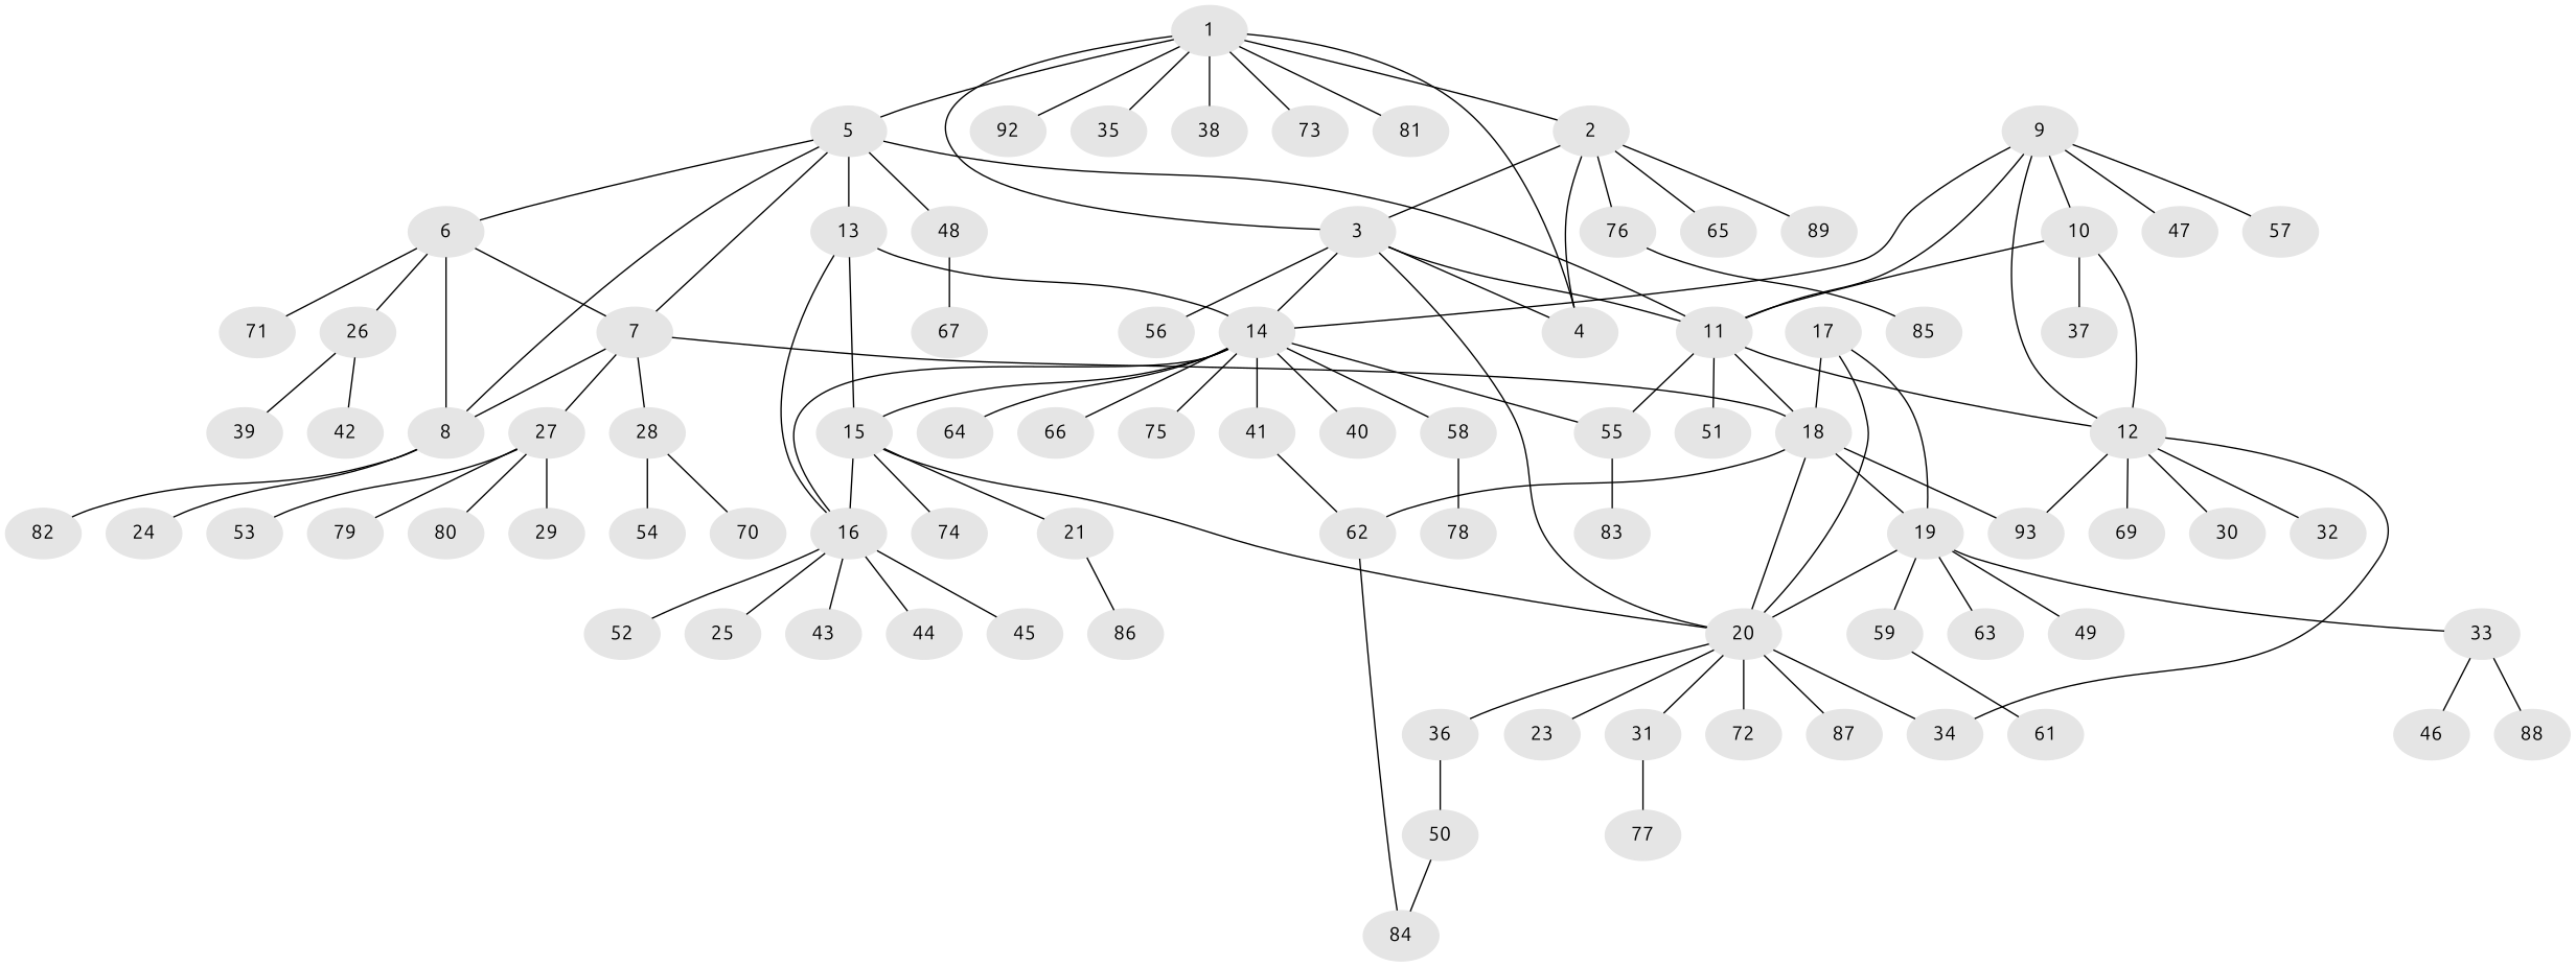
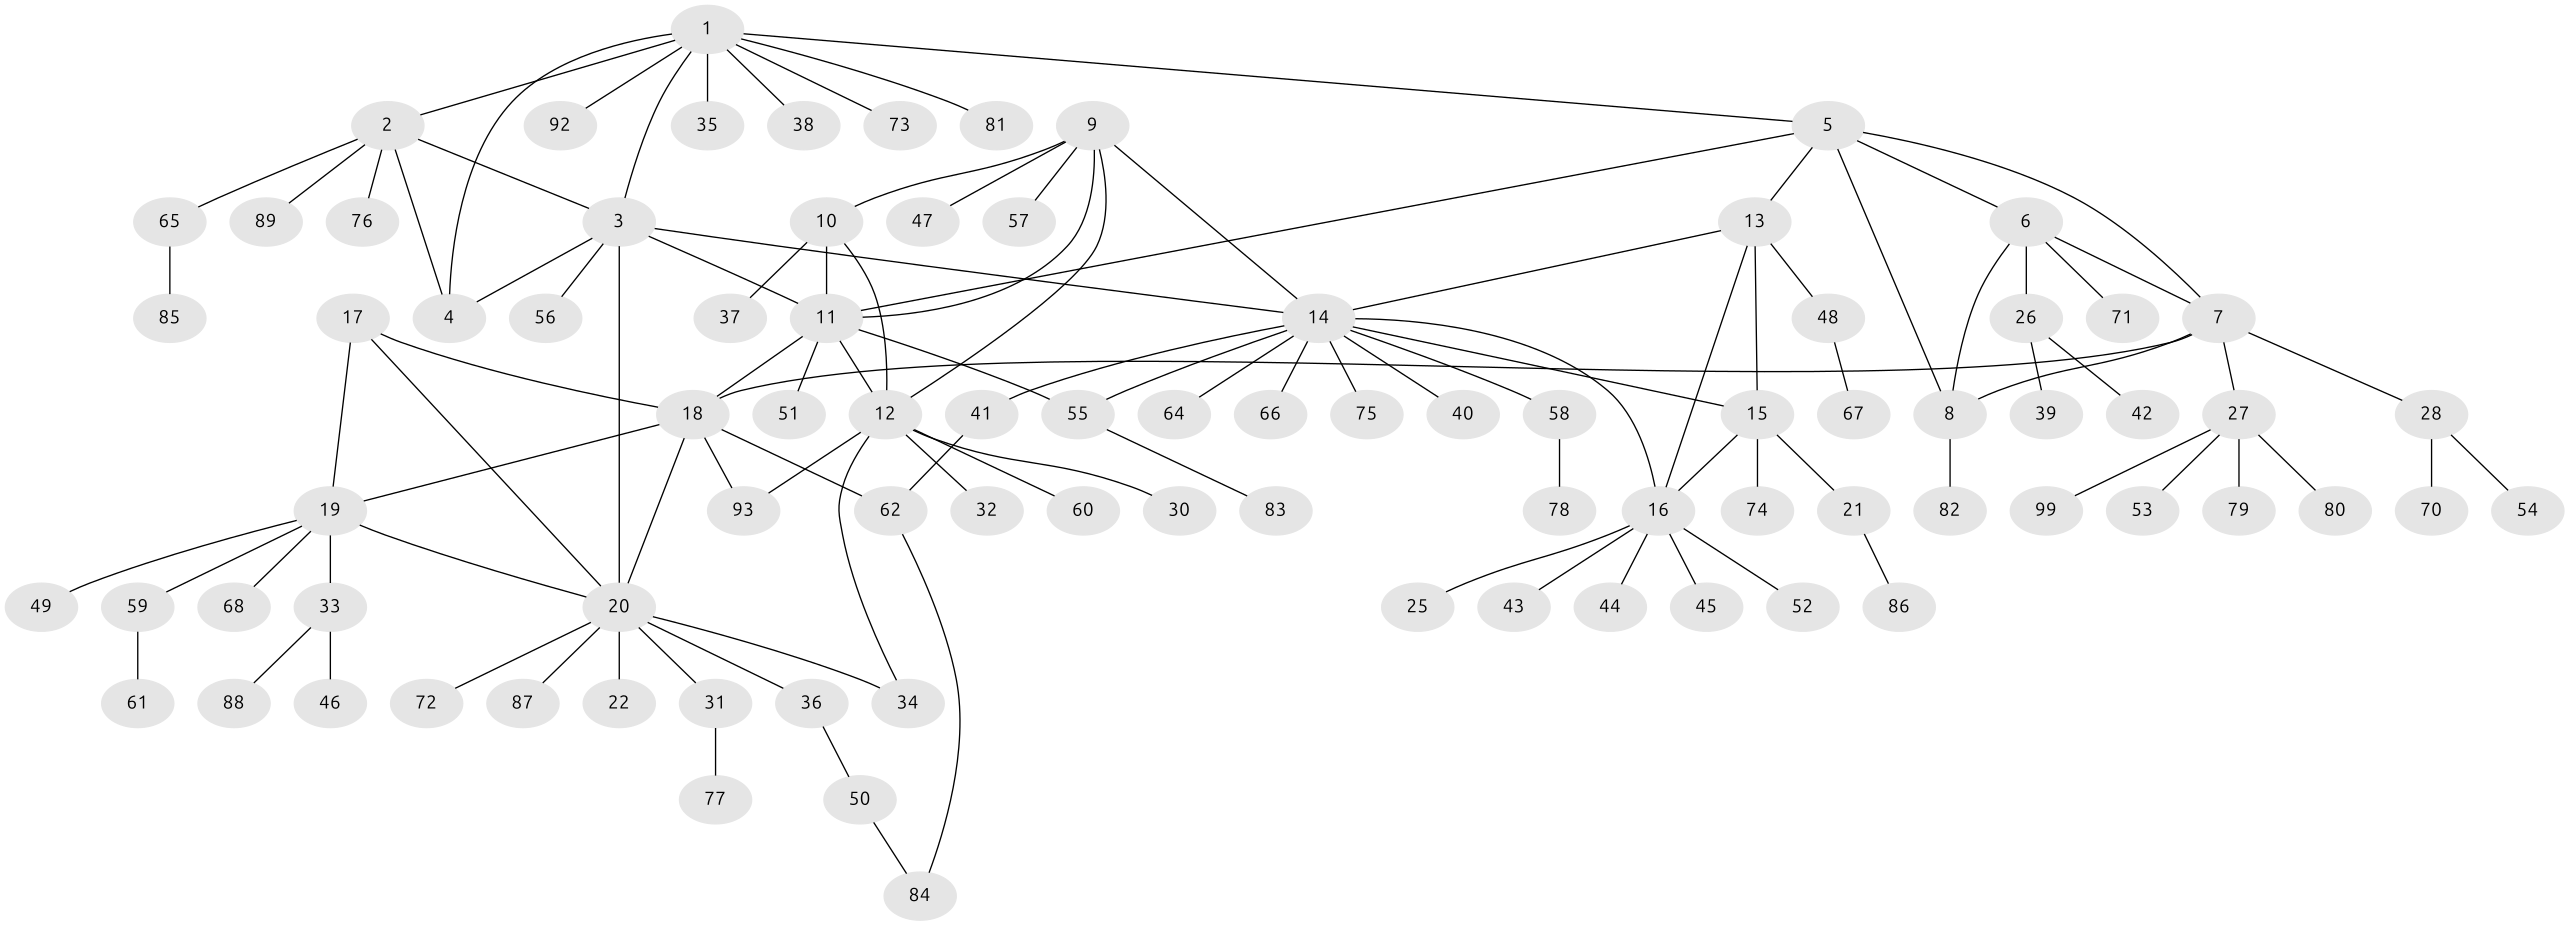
  graph {
    fontname=Ubuntu
    node [color=gray90 fontname=Ubuntu style=filled]
    edge [fontname=Ubuntu]
    1
    2
    3
    4
    5
    n6 [label=92]
    35
    38
    73
    81
    65
    n12 [label=89]
    76
    11
    14
    20
    56
    6
    7
    8
    13
    48
    85
    18
    12
    51
    55
    15
    16
    40
    41
    58
    64
    66
    75
    34
-   23
+   23 [label=22]
    31
    36
    72
    87
    26
    71
    27
    28
-   24
    82
    67
    39
    42
    n51 [label=93]
    19
    62
-   29
+   29 [label=99]
    53
    79
    80
    70
    54
    9
    10
    47
    57
    37
    30
    32
-   60 [label=69]
+   60
    83
    21
    74
    25
    43
    44
    45
    52
    78
    86
    17
    33
    49
    59
-   68 [label=63]
+   68
    84
    46
    88
    61
    77
    50
    1 -- 2
    1 -- 3
    1 -- 4
    1 -- 5
    1 -- n6
    1 -- 35
    1 -- 38
    1 -- 73
    1 -- 81
    2 -- 3
    2 -- 4
    2 -- 65
    2 -- n12
    2 -- 76
    3 -- 4
    3 -- 11
    3 -- 14
    3 -- 20
    3 -- 56
    5 -- 11
    5 -- 6
    5 -- 7
    5 -- 8
    5 -- 13
-   5 -- 48
-   76 -- 85
+   13 -- 48
+   65 -- 85
    11 -- 18
    11 -- 12
    11 -- 51
    11 -- 55
    14 -- 55
    14 -- 15
    14 -- 16
    14 -- 40
    14 -- 41
    14 -- 58
    14 -- 64
    14 -- 66
    14 -- 75
    20 -- 34
    20 -- 23
    20 -- 31
    20 -- 36
    20 -- 72
    20 -- 87
    6 -- 7
    6 -- 8
    6 -- 26
    6 -- 71
    7 -- 8
    7 -- 18
    7 -- 27
    7 -- 28
-   8 -- 24
    8 -- 82
    13 -- 14
    13 -- 15
    13 -- 16
    48 -- 67
    18 -- 20
    18 -- n51
    18 -- 19
    18 -- 62
    12 -- 34
    12 -- n51
    12 -- 30
    12 -- 32
    12 -- 60
    55 -- 83
-   15 -- 20
    15 -- 16
    15 -- 21
    15 -- 74
    16 -- 25
    16 -- 43
    16 -- 44
    16 -- 45
    16 -- 52
    41 -- 62
    58 -- 78
    31 -- 77
    36 -- 50
    26 -- 39
    26 -- 42
    27 -- 29
    27 -- 53
    27 -- 79
    27 -- 80
    28 -- 70
    28 -- 54
    19 -- 20
    19 -- 33
    19 -- 49
    19 -- 59
    19 -- 68
    62 -- 84
    9 -- 11
    9 -- 14
    9 -- 12
    9 -- 10
    9 -- 47
    9 -- 57
    10 -- 11
    10 -- 12
    10 -- 37
    21 -- 86
    17 -- 20
    17 -- 18
    17 -- 19
    33 -- 46
    33 -- 88
    59 -- 61
    50 -- 84
  }
